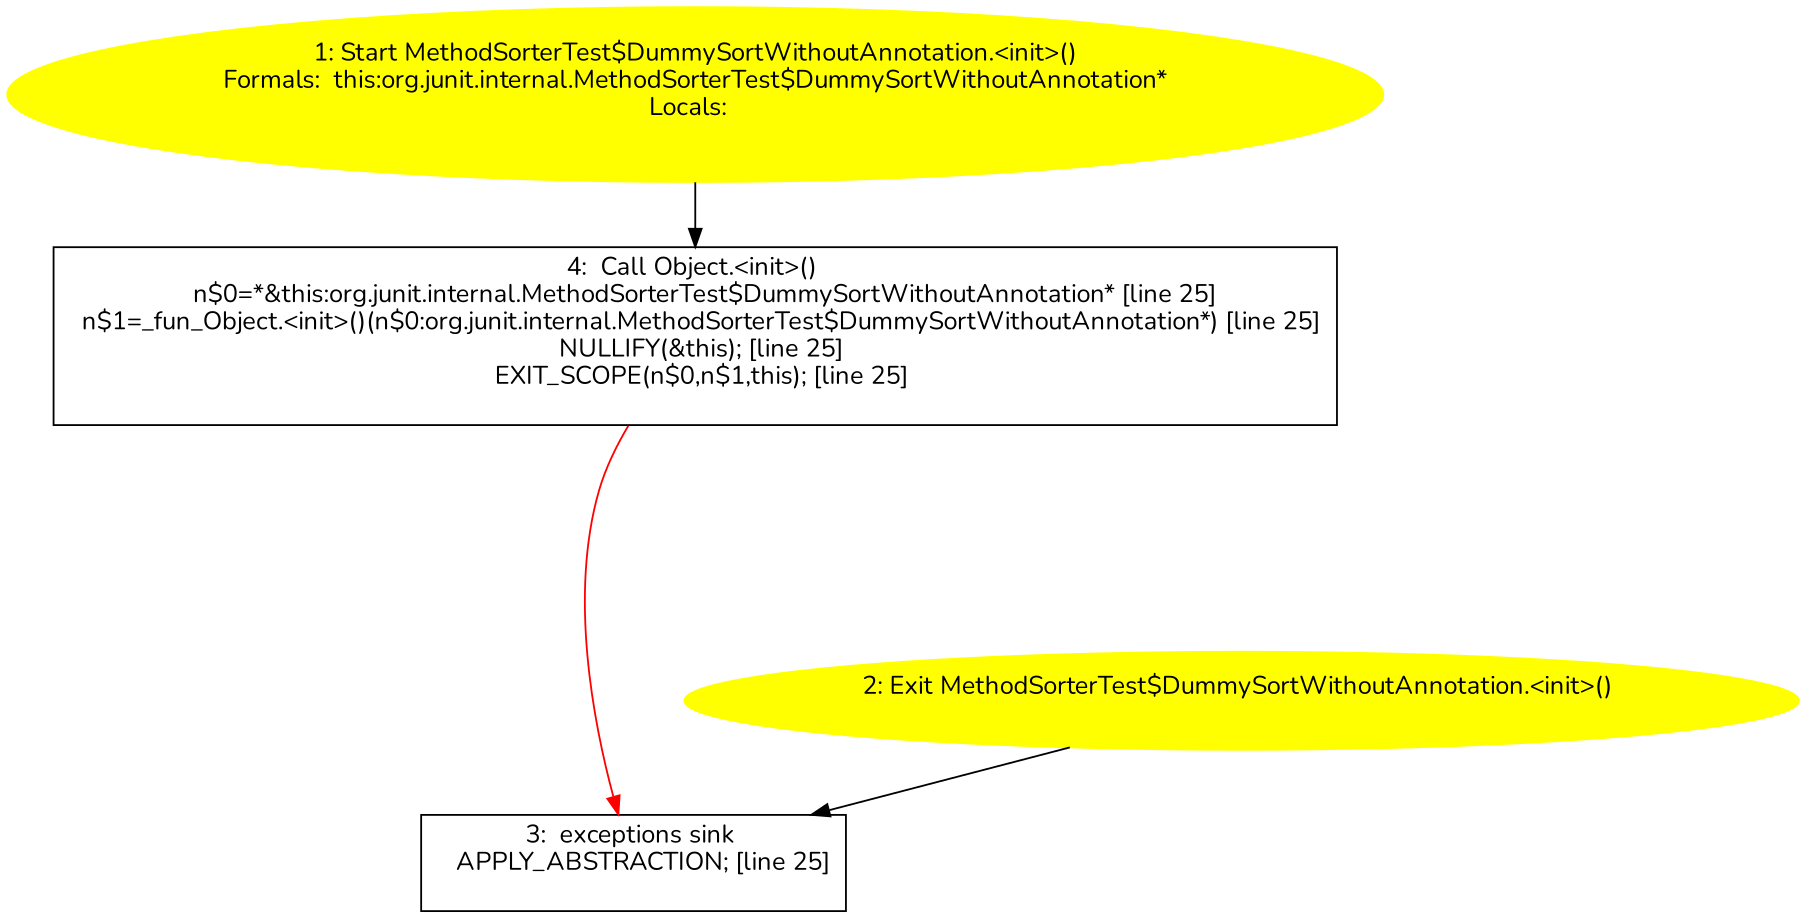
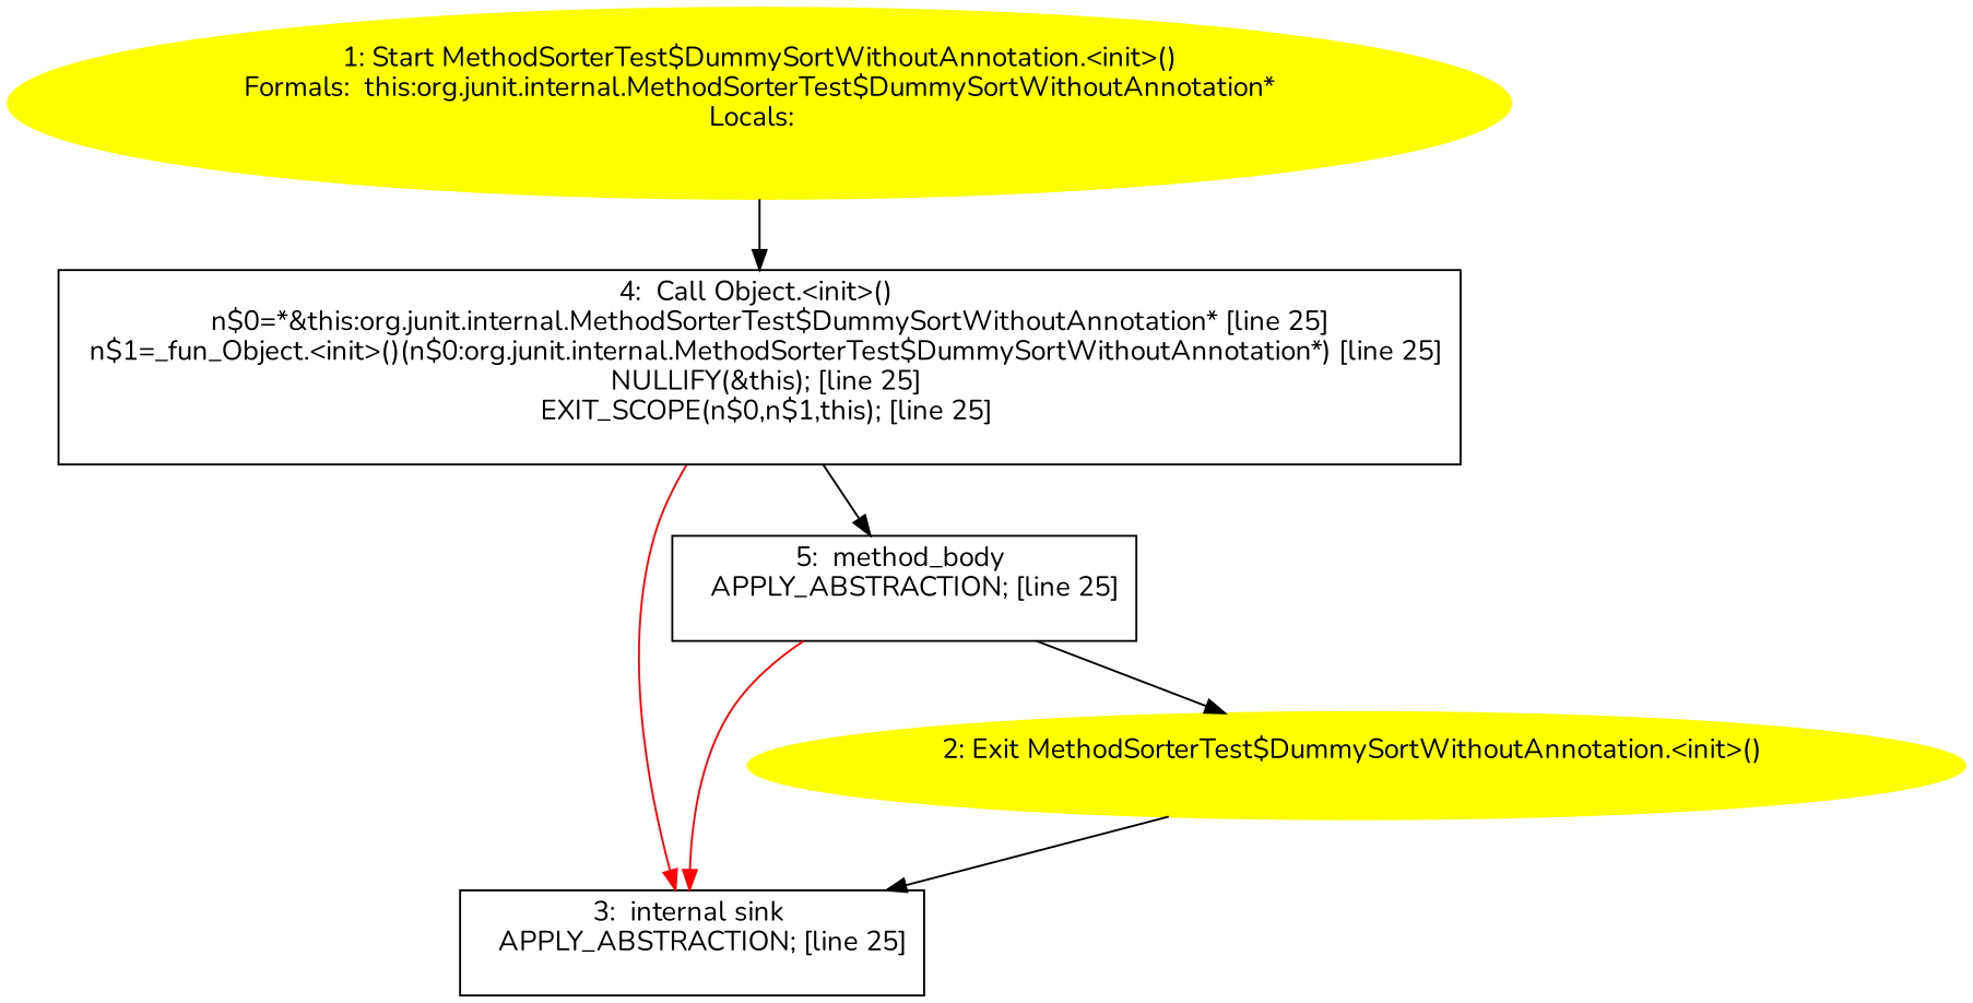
  digraph {
    fontname=Nunito
    node [fontname=Nunito shape=box]
    edge [fontname=Nunito]
    n1 [color=yellow label="1: Start MethodSorterTest$DummySortWithoutAnnotation.<init>()\nFormals:  this:org.junit.internal.MethodSorterTest$DummySortWithoutAnnotation*\nLocals:  \n  " style=filled shape=""]
    n2 [label="4:  Call Object.<init>() \n   n$0=*&this:org.junit.internal.MethodSorterTest$DummySortWithoutAnnotation* [line 25]\n  n$1=_fun_Object.<init>()(n$0:org.junit.internal.MethodSorterTest$DummySortWithoutAnnotation*) [line 25]\n  NULLIFY(&this); [line 25]\n  EXIT_SCOPE(n$0,n$1,this); [line 25]\n "]
-   n3 [label="3:  exceptions sink \n   APPLY_ABSTRACTION; [line 25]\n "]
+   n3 [label="3:  internal sink \n   APPLY_ABSTRACTION; [line 25]\n "]
+   n4 [label="5:  method_body \n   APPLY_ABSTRACTION; [line 25]\n "]
    n5 [color=yellow label="2: Exit MethodSorterTest$DummySortWithoutAnnotation.<init>() \n  " style=filled shape=""]
    n1 -> n2
    n2 -> n3 [color=red]
+   n2 -> n4
+   n4 -> n3 [color=red]
+   n4 -> n5
    n5 -> n3
  }
